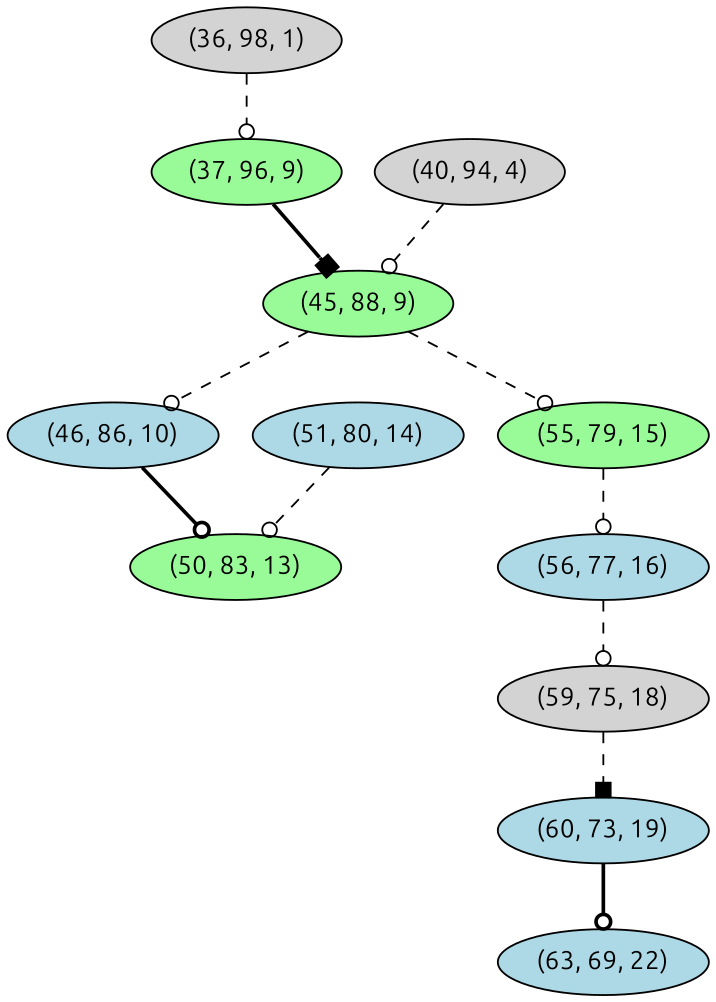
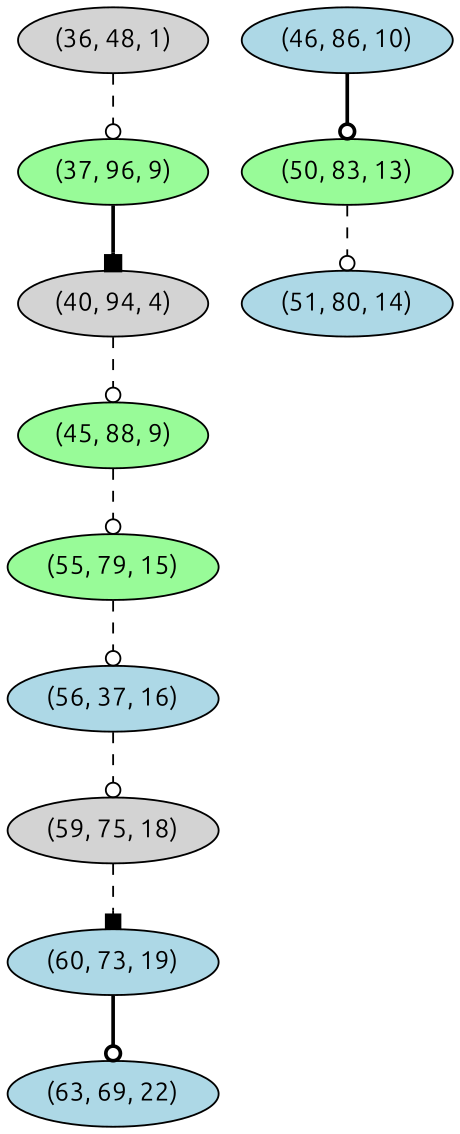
  digraph {
    fontname=Ubuntu
    node [fillcolor=lightblue fontname=Ubuntu style=filled]
    edge [arrowhead=odot fontname=Ubuntu style=dashed]
-   "(36, 98, 1)" [fillcolor=lightgrey]
+   "(36, 98, 1)" [fillcolor=lightgrey label="(36, 48, 1)"]
    n2 [fillcolor=palegreen label="(37, 96, 9)"]
    "(40, 94, 4)" [fillcolor=lightgrey]
    "(45, 88, 9)" [fillcolor=palegreen]
    "(46, 86, 10)"
    "(55, 79, 15)" [fillcolor=palegreen]
    "(50, 83, 13)" [fillcolor=palegreen]
    "(51, 80, 14)"
-   "(56, 77, 16)"
+   "(56, 77, 16)" [label="(56, 37, 16)"]
    "(59, 75, 18)" [fillcolor=lightgrey]
    "(60, 73, 19)"
    "(63, 69, 22)"
    "(36, 98, 1)" -> n2
-   n2 -> "(45, 88, 9)" [arrowhead=box style=bold]
+   n2 -> "(40, 94, 4)" [arrowhead=box style=bold]
    "(40, 94, 4)" -> "(45, 88, 9)"
-   "(45, 88, 9)" -> "(46, 86, 10)"
    "(45, 88, 9)" -> "(55, 79, 15)"
    "(46, 86, 10)" -> "(50, 83, 13)" [style=bold]
    "(55, 79, 15)" -> "(56, 77, 16)"
-   "(51, 80, 14)" -> "(50, 83, 13)"
+   "(50, 83, 13)" -> "(51, 80, 14)"
    "(56, 77, 16)" -> "(59, 75, 18)"
    "(59, 75, 18)" -> "(60, 73, 19)" [arrowhead=box]
    "(60, 73, 19)" -> "(63, 69, 22)" [style=bold]
  }
